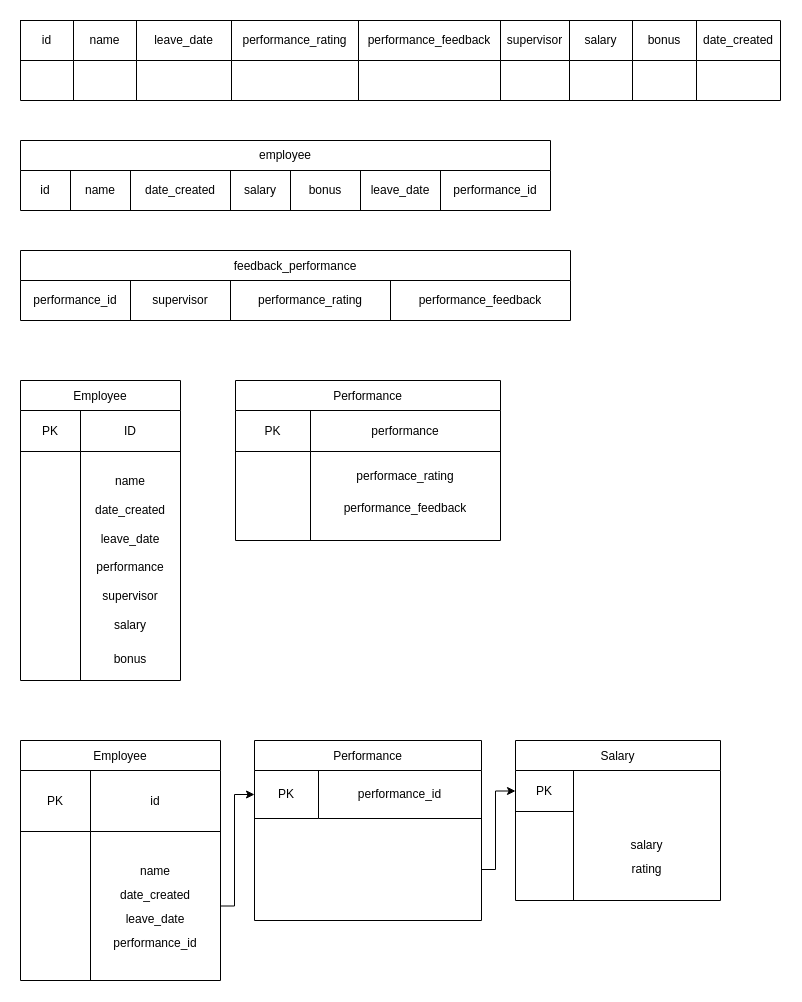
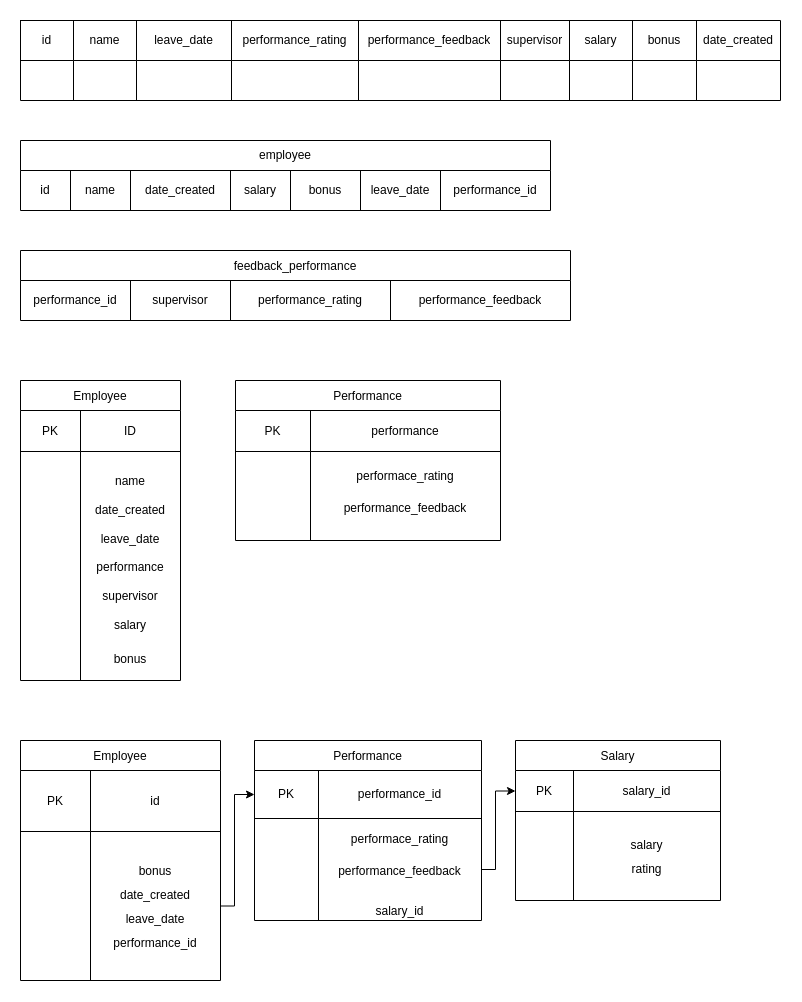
  <mxCell id="0" />
  <mxCell id="1" parent="0" />
  <mxCell id="2" value="" style="shape=table;startSize=0;container=1;collapsible=0;childLayout=tableLayout;whiteSpace=wrap;" parent="1" vertex="1"><mxGeometry x="20" y="20" width="760" height="80" as="geometry" /></mxCell>
  <mxCell id="3" value="" style="shape=partialRectangle;collapsible=0;dropTarget=0;pointerEvents=0;fillColor=none;top=0;left=0;bottom=0;right=0;points=[[0,0.5],[1,0.5]];portConstraint=eastwest;" parent="2" vertex="1"><mxGeometry width="760" height="40" as="geometry" /></mxCell>
  <mxCell id="4" value="id" style="shape=partialRectangle;html=1;connectable=0;overflow=hidden;fillColor=none;top=0;left=0;bottom=0;right=0;pointerEvents=1;whiteSpace=wrap;" parent="3" vertex="1"><mxGeometry width="53" height="40" as="geometry"><mxRectangle width="53" height="40" as="alternateBounds" /></mxGeometry></mxCell>
  <mxCell id="5" value="name" style="shape=partialRectangle;html=1;connectable=0;overflow=hidden;fillColor=none;top=0;left=0;bottom=0;right=0;pointerEvents=1;whiteSpace=wrap;" parent="3" vertex="1"><mxGeometry x="53" width="63" height="40" as="geometry"><mxRectangle width="63" height="40" as="alternateBounds" /></mxGeometry></mxCell>
  <mxCell id="6" value="leave_date" style="shape=partialRectangle;html=1;connectable=0;overflow=hidden;fillColor=none;top=0;left=0;bottom=0;right=0;pointerEvents=1;whiteSpace=wrap;" parent="3" vertex="1"><mxGeometry x="116" width="95" height="40" as="geometry"><mxRectangle width="95" height="40" as="alternateBounds" /></mxGeometry></mxCell>
  <mxCell id="7" value="performance_rating" style="shape=partialRectangle;html=1;connectable=0;overflow=hidden;fillColor=none;top=0;left=0;bottom=0;right=0;pointerEvents=1;whiteSpace=wrap;" parent="3" vertex="1"><mxGeometry x="211" width="127" height="40" as="geometry"><mxRectangle width="127" height="40" as="alternateBounds" /></mxGeometry></mxCell>
  <mxCell id="8" value="performance_feedback" style="shape=partialRectangle;html=1;connectable=0;overflow=hidden;fillColor=none;top=0;left=0;bottom=0;right=0;pointerEvents=1;whiteSpace=wrap;" parent="3" vertex="1"><mxGeometry x="338" width="142" height="40" as="geometry"><mxRectangle width="142" height="40" as="alternateBounds" /></mxGeometry></mxCell>
  <mxCell id="9" value="supervisor" style="shape=partialRectangle;html=1;connectable=0;overflow=hidden;fillColor=none;top=0;left=0;bottom=0;right=0;pointerEvents=1;whiteSpace=wrap;" parent="3" vertex="1"><mxGeometry x="480" width="69" height="40" as="geometry"><mxRectangle width="69" height="40" as="alternateBounds" /></mxGeometry></mxCell>
  <mxCell id="10" value="salary" style="shape=partialRectangle;html=1;connectable=0;overflow=hidden;fillColor=none;top=0;left=0;bottom=0;right=0;pointerEvents=1;whiteSpace=wrap;" parent="3" vertex="1"><mxGeometry x="549" width="63" height="40" as="geometry"><mxRectangle width="63" height="40" as="alternateBounds" /></mxGeometry></mxCell>
  <mxCell id="11" value="bonus" style="shape=partialRectangle;html=1;connectable=0;overflow=hidden;fillColor=none;top=0;left=0;bottom=0;right=0;pointerEvents=1;whiteSpace=wrap;" parent="3" vertex="1"><mxGeometry x="612" width="64" height="40" as="geometry"><mxRectangle width="64" height="40" as="alternateBounds" /></mxGeometry></mxCell>
  <mxCell id="12" value="date_created" style="shape=partialRectangle;html=1;connectable=0;overflow=hidden;fillColor=none;top=0;left=0;bottom=0;right=0;pointerEvents=1;whiteSpace=wrap;" parent="3" vertex="1"><mxGeometry x="676" width="84" height="40" as="geometry"><mxRectangle width="84" height="40" as="alternateBounds" /></mxGeometry></mxCell>
  <mxCell id="13" value="" style="shape=partialRectangle;collapsible=0;dropTarget=0;pointerEvents=0;fillColor=none;top=0;left=0;bottom=0;right=0;points=[[0,0.5],[1,0.5]];portConstraint=eastwest;" parent="2" vertex="1"><mxGeometry y="40" width="760" height="40" as="geometry" /></mxCell>
  <mxCell id="14" value="" style="shape=partialRectangle;html=1;whiteSpace=wrap;connectable=0;overflow=hidden;fillColor=none;top=0;left=0;bottom=0;right=0;pointerEvents=1;" parent="13" vertex="1"><mxGeometry width="53" height="40" as="geometry"><mxRectangle width="53" height="40" as="alternateBounds" /></mxGeometry></mxCell>
  <mxCell id="15" value="" style="shape=partialRectangle;html=1;whiteSpace=wrap;connectable=0;overflow=hidden;fillColor=none;top=0;left=0;bottom=0;right=0;pointerEvents=1;" parent="13" vertex="1"><mxGeometry x="53" width="63" height="40" as="geometry"><mxRectangle width="63" height="40" as="alternateBounds" /></mxGeometry></mxCell>
  <mxCell id="16" value="" style="shape=partialRectangle;html=1;whiteSpace=wrap;connectable=0;overflow=hidden;fillColor=none;top=0;left=0;bottom=0;right=0;pointerEvents=1;" parent="13" vertex="1"><mxGeometry x="116" width="95" height="40" as="geometry"><mxRectangle width="95" height="40" as="alternateBounds" /></mxGeometry></mxCell>
  <mxCell id="17" value="" style="shape=partialRectangle;html=1;whiteSpace=wrap;connectable=0;overflow=hidden;fillColor=none;top=0;left=0;bottom=0;right=0;pointerEvents=1;" parent="13" vertex="1"><mxGeometry x="211" width="127" height="40" as="geometry"><mxRectangle width="127" height="40" as="alternateBounds" /></mxGeometry></mxCell>
  <mxCell id="18" value="" style="shape=partialRectangle;html=1;whiteSpace=wrap;connectable=0;overflow=hidden;fillColor=none;top=0;left=0;bottom=0;right=0;pointerEvents=1;" parent="13" vertex="1"><mxGeometry x="338" width="142" height="40" as="geometry"><mxRectangle width="142" height="40" as="alternateBounds" /></mxGeometry></mxCell>
  <mxCell id="19" value="" style="shape=partialRectangle;html=1;whiteSpace=wrap;connectable=0;overflow=hidden;fillColor=none;top=0;left=0;bottom=0;right=0;pointerEvents=1;" parent="13" vertex="1"><mxGeometry x="480" width="69" height="40" as="geometry"><mxRectangle width="69" height="40" as="alternateBounds" /></mxGeometry></mxCell>
  <mxCell id="20" value="" style="shape=partialRectangle;html=1;whiteSpace=wrap;connectable=0;overflow=hidden;fillColor=none;top=0;left=0;bottom=0;right=0;pointerEvents=1;" parent="13" vertex="1"><mxGeometry x="549" width="63" height="40" as="geometry"><mxRectangle width="63" height="40" as="alternateBounds" /></mxGeometry></mxCell>
  <mxCell id="21" value="" style="shape=partialRectangle;html=1;whiteSpace=wrap;connectable=0;overflow=hidden;fillColor=none;top=0;left=0;bottom=0;right=0;pointerEvents=1;" parent="13" vertex="1"><mxGeometry x="612" width="64" height="40" as="geometry"><mxRectangle width="64" height="40" as="alternateBounds" /></mxGeometry></mxCell>
  <mxCell id="22" value="" style="shape=partialRectangle;html=1;whiteSpace=wrap;connectable=0;overflow=hidden;fillColor=none;top=0;left=0;bottom=0;right=0;pointerEvents=1;" parent="13" vertex="1"><mxGeometry x="676" width="84" height="40" as="geometry"><mxRectangle width="84" height="40" as="alternateBounds" /></mxGeometry></mxCell>
  <mxCell id="23" value="employee" style="shape=table;startSize=30;container=1;collapsible=0;childLayout=tableLayout;html=0;whiteSpace=wrap;" vertex="1" parent="1"><mxGeometry x="20" y="140" width="530" height="70" as="geometry" /></mxCell>
  <mxCell id="24" value="" style="shape=partialRectangle;collapsible=0;dropTarget=0;pointerEvents=0;fillColor=none;top=0;left=0;bottom=0;right=0;points=[[0,0.5],[1,0.5]];portConstraint=eastwest;html=0;" vertex="1" parent="23"><mxGeometry y="30" width="530" height="40" as="geometry" /></mxCell>
  <mxCell id="25" value="id" style="shape=partialRectangle;html=1;whiteSpace=wrap;connectable=0;overflow=hidden;fillColor=none;top=0;left=0;bottom=0;right=0;pointerEvents=1;" vertex="1" parent="24"><mxGeometry width="50" height="40" as="geometry"><mxRectangle width="50" height="40" as="alternateBounds" /></mxGeometry></mxCell>
  <mxCell id="26" value="name" style="shape=partialRectangle;html=1;whiteSpace=wrap;connectable=0;overflow=hidden;fillColor=none;top=0;left=0;bottom=0;right=0;pointerEvents=1;" vertex="1" parent="24"><mxGeometry x="50" width="60" height="40" as="geometry"><mxRectangle width="60" height="40" as="alternateBounds" /></mxGeometry></mxCell>
  <mxCell id="27" value="date_created" style="shape=partialRectangle;html=1;whiteSpace=wrap;connectable=0;overflow=hidden;fillColor=none;top=0;left=0;bottom=0;right=0;pointerEvents=1;" vertex="1" parent="24"><mxGeometry x="110" width="100" height="40" as="geometry"><mxRectangle width="100" height="40" as="alternateBounds" /></mxGeometry></mxCell>
  <mxCell id="28" value="salary" style="shape=partialRectangle;html=1;whiteSpace=wrap;connectable=0;overflow=hidden;fillColor=none;top=0;left=0;bottom=0;right=0;pointerEvents=1;" vertex="1" parent="24"><mxGeometry x="210" width="60" height="40" as="geometry"><mxRectangle width="60" height="40" as="alternateBounds" /></mxGeometry></mxCell>
  <mxCell id="29" value="bonus" style="shape=partialRectangle;html=1;whiteSpace=wrap;connectable=0;overflow=hidden;fillColor=none;top=0;left=0;bottom=0;right=0;pointerEvents=1;" vertex="1" parent="24"><mxGeometry x="270" width="70" height="40" as="geometry"><mxRectangle width="70" height="40" as="alternateBounds" /></mxGeometry></mxCell>
  <mxCell id="30" value="leave_date" style="shape=partialRectangle;html=1;whiteSpace=wrap;connectable=0;overflow=hidden;fillColor=none;top=0;left=0;bottom=0;right=0;pointerEvents=1;" vertex="1" parent="24"><mxGeometry x="340" width="80" height="40" as="geometry"><mxRectangle width="80" height="40" as="alternateBounds" /></mxGeometry></mxCell>
  <mxCell id="31" value="performance_id" style="shape=partialRectangle;html=1;whiteSpace=wrap;connectable=0;overflow=hidden;fillColor=none;top=0;left=0;bottom=0;right=0;pointerEvents=1;" vertex="1" parent="24"><mxGeometry x="420" width="110" height="40" as="geometry"><mxRectangle width="110" height="40" as="alternateBounds" /></mxGeometry></mxCell>
  <mxCell id="32" value="feedback_performance" style="shape=table;startSize=30;container=1;collapsible=0;childLayout=tableLayout;html=0;labelBackgroundColor=none;labelBorderColor=none;" vertex="1" parent="1"><mxGeometry x="20" y="250" width="550" height="70" as="geometry" /></mxCell>
  <mxCell id="33" value="" style="shape=partialRectangle;collapsible=0;dropTarget=0;pointerEvents=0;fillColor=none;top=0;left=0;bottom=0;right=0;points=[[0,0.5],[1,0.5]];portConstraint=eastwest;html=0;" vertex="1" parent="32"><mxGeometry y="30" width="550" height="40" as="geometry" /></mxCell>
  <mxCell id="34" value="performance_id" style="shape=partialRectangle;html=1;whiteSpace=wrap;connectable=0;overflow=hidden;fillColor=none;top=0;left=0;bottom=0;right=0;pointerEvents=1;" vertex="1" parent="33"><mxGeometry width="110" height="40" as="geometry"><mxRectangle width="110" height="40" as="alternateBounds" /></mxGeometry></mxCell>
  <mxCell id="35" value="supervisor" style="shape=partialRectangle;html=1;whiteSpace=wrap;connectable=0;overflow=hidden;fillColor=none;top=0;left=0;bottom=0;right=0;pointerEvents=1;" vertex="1" parent="33"><mxGeometry x="110" width="100" height="40" as="geometry"><mxRectangle width="100" height="40" as="alternateBounds" /></mxGeometry></mxCell>
  <mxCell id="36" value="performance_rating" style="shape=partialRectangle;html=1;whiteSpace=wrap;connectable=0;overflow=hidden;fillColor=none;top=0;left=0;bottom=0;right=0;pointerEvents=1;" vertex="1" parent="33"><mxGeometry x="210" width="160" height="40" as="geometry"><mxRectangle width="160" height="40" as="alternateBounds" /></mxGeometry></mxCell>
  <mxCell id="37" value="performance_feedback" style="shape=partialRectangle;html=1;connectable=0;overflow=hidden;fillColor=none;top=0;left=0;bottom=0;right=0;pointerEvents=1;whiteSpace=wrap;" vertex="1" parent="33"><mxGeometry x="370" width="180" height="40" as="geometry"><mxRectangle width="180" height="40" as="alternateBounds" /></mxGeometry></mxCell>
  <mxCell id="38" value="Employee" style="shape=table;startSize=30;container=1;collapsible=0;childLayout=tableLayout;labelBackgroundColor=none;labelBorderColor=none;html=0;align=center;" vertex="1" parent="1"><mxGeometry x="20" y="380" width="160" height="300" as="geometry" /></mxCell>
  <mxCell id="39" value="" style="shape=partialRectangle;collapsible=0;dropTarget=0;pointerEvents=0;fillColor=none;top=0;left=0;bottom=0;right=0;points=[[0,0.5],[1,0.5]];portConstraint=eastwest;labelBackgroundColor=none;labelBorderColor=none;html=0;" vertex="1" parent="38"><mxGeometry y="30" width="160" height="41" as="geometry" /></mxCell>
  <mxCell id="40" value="PK" style="shape=partialRectangle;html=1;whiteSpace=wrap;connectable=0;overflow=hidden;fillColor=none;top=0;left=0;bottom=0;right=0;pointerEvents=1;labelBackgroundColor=none;labelBorderColor=none;" vertex="1" parent="39"><mxGeometry width="60" height="41" as="geometry"><mxRectangle width="60" height="41" as="alternateBounds" /></mxGeometry></mxCell>
  <mxCell id="41" value="ID" style="shape=partialRectangle;html=1;whiteSpace=wrap;connectable=0;overflow=hidden;fillColor=none;top=0;left=0;bottom=0;right=0;pointerEvents=1;labelBackgroundColor=none;labelBorderColor=none;" vertex="1" parent="39"><mxGeometry x="60" width="100" height="41" as="geometry"><mxRectangle width="100" height="41" as="alternateBounds" /></mxGeometry></mxCell>
  <mxCell id="42" value="" style="shape=partialRectangle;collapsible=0;dropTarget=0;pointerEvents=0;fillColor=none;top=0;left=0;bottom=0;right=0;points=[[0,0.5],[1,0.5]];portConstraint=eastwest;labelBackgroundColor=none;labelBorderColor=none;html=0;" vertex="1" parent="38"><mxGeometry y="71" width="160" height="229" as="geometry" /></mxCell>
  <mxCell id="43" value="" style="shape=partialRectangle;html=1;whiteSpace=wrap;connectable=0;overflow=hidden;fillColor=none;top=0;left=0;bottom=0;right=0;pointerEvents=1;labelBackgroundColor=none;labelBorderColor=none;" vertex="1" parent="42"><mxGeometry width="60" height="229" as="geometry"><mxRectangle width="60" height="229" as="alternateBounds" /></mxGeometry></mxCell>
  <mxCell id="44" value="&lt;p style=&quot;line-height: 2.4&quot;&gt;name&lt;br&gt;date_created&lt;br&gt;leave_date&lt;br&gt;performance&lt;br&gt;supervisor&lt;br&gt;salary&lt;br&gt;&lt;/p&gt;&lt;div&gt;&lt;span&gt;bonus&lt;/span&gt;&lt;/div&gt;&lt;p&gt;&lt;/p&gt;" style="shape=partialRectangle;html=1;whiteSpace=wrap;connectable=0;overflow=hidden;fillColor=none;top=0;left=0;bottom=0;right=0;pointerEvents=1;labelBackgroundColor=none;labelBorderColor=none;align=center;" vertex="1" parent="42"><mxGeometry x="60" width="100" height="229" as="geometry"><mxRectangle width="100" height="229" as="alternateBounds" /></mxGeometry></mxCell>
  <mxCell id="45" value="Performance" style="shape=table;startSize=30;container=1;collapsible=0;childLayout=tableLayout;labelBackgroundColor=none;labelBorderColor=none;html=0;align=center;" vertex="1" parent="1"><mxGeometry x="235" y="380" width="265" height="160" as="geometry" /></mxCell>
  <mxCell id="46" value="" style="shape=partialRectangle;collapsible=0;dropTarget=0;pointerEvents=0;fillColor=none;top=0;left=0;bottom=0;right=0;points=[[0,0.5],[1,0.5]];portConstraint=eastwest;labelBackgroundColor=none;labelBorderColor=none;html=0;" vertex="1" parent="45"><mxGeometry y="30" width="265" height="41" as="geometry" /></mxCell>
  <mxCell id="47" value="PK" style="shape=partialRectangle;html=1;whiteSpace=wrap;connectable=0;overflow=hidden;fillColor=none;top=0;left=0;bottom=0;right=0;pointerEvents=1;labelBackgroundColor=none;labelBorderColor=none;" vertex="1" parent="46"><mxGeometry width="75" height="41" as="geometry"><mxRectangle width="75" height="41" as="alternateBounds" /></mxGeometry></mxCell>
  <mxCell id="48" value="performance" style="shape=partialRectangle;html=1;whiteSpace=wrap;connectable=0;overflow=hidden;fillColor=none;top=0;left=0;bottom=0;right=0;pointerEvents=1;labelBackgroundColor=none;labelBorderColor=none;" vertex="1" parent="46"><mxGeometry x="75" width="190" height="41" as="geometry"><mxRectangle width="190" height="41" as="alternateBounds" /></mxGeometry></mxCell>
  <mxCell id="49" value="" style="shape=partialRectangle;collapsible=0;dropTarget=0;pointerEvents=0;fillColor=none;top=0;left=0;bottom=0;right=0;points=[[0,0.5],[1,0.5]];portConstraint=eastwest;labelBackgroundColor=none;labelBorderColor=none;html=0;" vertex="1" parent="45"><mxGeometry y="71" width="265" height="89" as="geometry" /></mxCell>
  <mxCell id="50" value="" style="shape=partialRectangle;html=1;whiteSpace=wrap;connectable=0;overflow=hidden;fillColor=none;top=0;left=0;bottom=0;right=0;pointerEvents=1;labelBackgroundColor=none;labelBorderColor=none;" vertex="1" parent="49"><mxGeometry width="75" height="89" as="geometry"><mxRectangle width="75" height="89" as="alternateBounds" /></mxGeometry></mxCell>
  <mxCell id="51" value="&lt;p style=&quot;line-height: 1&quot;&gt;performace_rating&lt;/p&gt;&lt;p style=&quot;line-height: 2.4&quot;&gt;performance_feedback&lt;/p&gt;&lt;p&gt;&lt;/p&gt;" style="shape=partialRectangle;html=1;whiteSpace=wrap;connectable=0;overflow=hidden;fillColor=none;top=0;left=0;bottom=0;right=0;pointerEvents=1;labelBackgroundColor=none;labelBorderColor=none;align=center;" vertex="1" parent="49"><mxGeometry x="75" width="190" height="89" as="geometry"><mxRectangle width="190" height="89" as="alternateBounds" /></mxGeometry></mxCell>
  <mxCell id="52" value="Employee" style="shape=table;startSize=30;container=1;collapsible=0;childLayout=tableLayout;labelBackgroundColor=none;labelBorderColor=none;align=center;html=0;" vertex="1" parent="1"><mxGeometry x="20" y="740" width="200" height="240" as="geometry" /></mxCell>
  <mxCell id="53" value="" style="shape=partialRectangle;collapsible=0;dropTarget=0;pointerEvents=0;fillColor=none;top=0;left=0;bottom=0;right=0;points=[[0,0.5],[1,0.5]];portConstraint=eastwest;labelBackgroundColor=none;labelBorderColor=none;align=center;html=0;" vertex="1" parent="52"><mxGeometry y="30" width="200" height="61" as="geometry" /></mxCell>
  <mxCell id="54" value="PK" style="shape=partialRectangle;html=1;whiteSpace=wrap;connectable=0;overflow=hidden;fillColor=none;top=0;left=0;bottom=0;right=0;pointerEvents=1;labelBackgroundColor=none;labelBorderColor=none;align=center;" vertex="1" parent="53"><mxGeometry width="70" height="61" as="geometry"><mxRectangle width="70" height="61" as="alternateBounds" /></mxGeometry></mxCell>
  <mxCell id="55" value="id" style="shape=partialRectangle;html=1;whiteSpace=wrap;connectable=0;overflow=hidden;fillColor=none;top=0;left=0;bottom=0;right=0;pointerEvents=1;labelBackgroundColor=none;labelBorderColor=none;align=center;" vertex="1" parent="53"><mxGeometry x="70" width="130" height="61" as="geometry"><mxRectangle width="130" height="61" as="alternateBounds" /></mxGeometry></mxCell>
  <mxCell id="56" style="shape=partialRectangle;collapsible=0;dropTarget=0;pointerEvents=0;fillColor=none;top=0;left=0;bottom=0;right=0;points=[[0,0.5],[1,0.5]];portConstraint=eastwest;labelBackgroundColor=none;labelBorderColor=none;align=center;html=0;" vertex="1" parent="52"><mxGeometry y="91" width="200" height="149" as="geometry" /></mxCell>
  <mxCell id="57" style="shape=partialRectangle;html=1;whiteSpace=wrap;connectable=0;overflow=hidden;fillColor=none;top=0;left=0;bottom=0;right=0;pointerEvents=1;labelBackgroundColor=none;labelBorderColor=none;align=center;" vertex="1" parent="56"><mxGeometry width="70" height="149" as="geometry"><mxRectangle width="70" height="149" as="alternateBounds" /></mxGeometry></mxCell>
- <mxCell id="58" value="&lt;p style=&quot;line-height: 2&quot;&gt;name&lt;br&gt;date_created&lt;br&gt;leave_date&lt;br&gt;performance_id&lt;/p&gt;" style="shape=partialRectangle;html=1;whiteSpace=wrap;connectable=0;overflow=hidden;fillColor=none;top=0;left=0;bottom=0;right=0;pointerEvents=1;labelBackgroundColor=none;labelBorderColor=none;align=center;" vertex="1" parent="56"><mxGeometry x="70" width="130" height="149" as="geometry"><mxRectangle width="130" height="149" as="alternateBounds" /></mxGeometry></mxCell>
+ <mxCell id="58" value="&lt;p style=&quot;line-height: 2&quot;&gt;bonus&lt;br&gt;date_created&lt;br&gt;leave_date&lt;br&gt;performance_id&lt;/p&gt;" style="shape=partialRectangle;html=1;whiteSpace=wrap;connectable=0;overflow=hidden;fillColor=none;top=0;left=0;bottom=0;right=0;pointerEvents=1;labelBackgroundColor=none;labelBorderColor=none;align=center;" vertex="1" parent="56"><mxGeometry x="70" width="130" height="149" as="geometry"><mxRectangle width="130" height="149" as="alternateBounds" /></mxGeometry></mxCell>
  <mxCell id="59" value="Performance" style="shape=table;startSize=30;container=1;collapsible=0;childLayout=tableLayout;labelBackgroundColor=none;labelBorderColor=none;html=0;align=center;" vertex="1" parent="1"><mxGeometry x="254" y="740" width="227" height="180" as="geometry" /></mxCell>
  <mxCell id="60" value="" style="shape=partialRectangle;collapsible=0;dropTarget=0;pointerEvents=0;fillColor=none;top=0;left=0;bottom=0;right=0;points=[[0,0.5],[1,0.5]];portConstraint=eastwest;labelBackgroundColor=none;labelBorderColor=none;html=0;" vertex="1" parent="59"><mxGeometry y="30" width="227" height="48" as="geometry" /></mxCell>
  <mxCell id="61" value="PK" style="shape=partialRectangle;html=1;whiteSpace=wrap;connectable=0;overflow=hidden;fillColor=none;top=0;left=0;bottom=0;right=0;pointerEvents=1;labelBackgroundColor=none;labelBorderColor=none;" vertex="1" parent="60"><mxGeometry width="64" height="48" as="geometry"><mxRectangle width="64" height="48" as="alternateBounds" /></mxGeometry></mxCell>
  <mxCell id="62" value="performance_id" style="shape=partialRectangle;html=1;whiteSpace=wrap;connectable=0;overflow=hidden;fillColor=none;top=0;left=0;bottom=0;right=0;pointerEvents=1;labelBackgroundColor=none;labelBorderColor=none;" vertex="1" parent="60"><mxGeometry x="64" width="163" height="48" as="geometry"><mxRectangle width="163" height="48" as="alternateBounds" /></mxGeometry></mxCell>
  <mxCell id="63" value="" style="shape=partialRectangle;collapsible=0;dropTarget=0;pointerEvents=0;fillColor=none;top=0;left=0;bottom=0;right=0;points=[[0,0.5],[1,0.5]];portConstraint=eastwest;labelBackgroundColor=none;labelBorderColor=none;html=0;" vertex="1" parent="59"><mxGeometry y="78" width="227" height="102" as="geometry" /></mxCell>
  <mxCell id="64" value="" style="shape=partialRectangle;html=1;whiteSpace=wrap;connectable=0;overflow=hidden;fillColor=none;top=0;left=0;bottom=0;right=0;pointerEvents=1;labelBackgroundColor=none;labelBorderColor=none;" vertex="1" parent="63"><mxGeometry width="64" height="102" as="geometry"><mxRectangle width="64" height="102" as="alternateBounds" /></mxGeometry></mxCell>
+ <mxCell id="65" value="&lt;p style=&quot;line-height: 1&quot;&gt;performace_rating&lt;/p&gt;&lt;p style=&quot;line-height: 2.4&quot;&gt;performance_feedback&lt;/p&gt;&lt;p style=&quot;line-height: 2.4&quot;&gt;salary_id&lt;/p&gt;&lt;p&gt;&lt;/p&gt;" style="shape=partialRectangle;html=1;whiteSpace=wrap;connectable=0;overflow=hidden;fillColor=none;top=0;left=0;bottom=0;right=0;pointerEvents=1;labelBackgroundColor=none;labelBorderColor=none;align=center;" vertex="1" parent="63"><mxGeometry x="64" width="163" height="102" as="geometry"><mxRectangle width="163" height="102" as="alternateBounds" /></mxGeometry></mxCell>
  <mxCell id="66" value="Salary" style="shape=table;startSize=30;container=1;collapsible=0;childLayout=tableLayout;labelBackgroundColor=none;labelBorderColor=none;html=0;align=center;" vertex="1" parent="1"><mxGeometry x="515" y="740" width="205" height="160" as="geometry" /></mxCell>
  <mxCell id="67" value="" style="shape=partialRectangle;collapsible=0;dropTarget=0;pointerEvents=0;fillColor=none;top=0;left=0;bottom=0;right=0;points=[[0,0.5],[1,0.5]];portConstraint=eastwest;labelBackgroundColor=none;labelBorderColor=none;html=0;" vertex="1" parent="66"><mxGeometry y="30" width="205" height="41" as="geometry" /></mxCell>
  <mxCell id="68" value="PK" style="shape=partialRectangle;html=1;whiteSpace=wrap;connectable=0;overflow=hidden;fillColor=none;top=0;left=0;bottom=0;right=0;pointerEvents=1;labelBackgroundColor=none;labelBorderColor=none;" vertex="1" parent="67"><mxGeometry width="58" height="41" as="geometry"><mxRectangle width="58" height="41" as="alternateBounds" /></mxGeometry></mxCell>
+ <mxCell id="69" value="salary_id" style="shape=partialRectangle;html=1;whiteSpace=wrap;connectable=0;overflow=hidden;fillColor=none;top=0;left=0;bottom=0;right=0;pointerEvents=1;labelBackgroundColor=none;labelBorderColor=none;" vertex="1" parent="67"><mxGeometry x="58" width="147" height="41" as="geometry"><mxRectangle width="147" height="41" as="alternateBounds" /></mxGeometry></mxCell>
  <mxCell id="70" value="" style="shape=partialRectangle;collapsible=0;dropTarget=0;pointerEvents=0;fillColor=none;top=0;left=0;bottom=0;right=0;points=[[0,0.5],[1,0.5]];portConstraint=eastwest;labelBackgroundColor=none;labelBorderColor=none;html=0;" vertex="1" parent="66"><mxGeometry y="71" width="205" height="89" as="geometry" /></mxCell>
  <mxCell id="71" value="" style="shape=partialRectangle;html=1;whiteSpace=wrap;connectable=0;overflow=hidden;fillColor=none;top=0;left=0;bottom=0;right=0;pointerEvents=1;labelBackgroundColor=none;labelBorderColor=none;" vertex="1" parent="70"><mxGeometry width="58" height="89" as="geometry"><mxRectangle width="58" height="89" as="alternateBounds" /></mxGeometry></mxCell>
  <mxCell id="72" value="&lt;p style=&quot;line-height: 1&quot;&gt;salary&lt;/p&gt;&lt;p style=&quot;line-height: 1&quot;&gt;rating&lt;/p&gt;&lt;p&gt;&lt;/p&gt;" style="shape=partialRectangle;html=1;whiteSpace=wrap;connectable=0;overflow=hidden;fillColor=none;top=0;left=0;bottom=0;right=0;pointerEvents=1;labelBackgroundColor=none;labelBorderColor=none;align=center;" vertex="1" parent="70"><mxGeometry x="58" width="147" height="89" as="geometry"><mxRectangle width="147" height="89" as="alternateBounds" /></mxGeometry></mxCell>
  <mxCell id="73" style="edgeStyle=orthogonalEdgeStyle;rounded=0;orthogonalLoop=1;jettySize=auto;html=1;exitX=1;exitY=0.5;exitDx=0;exitDy=0;entryX=0;entryY=0.5;entryDx=0;entryDy=0;" edge="1" parent="1" source="56" target="60"><mxGeometry relative="1" as="geometry"><Array as="points"><mxPoint x="234" y="906" /><mxPoint x="234" y="794" /></Array></mxGeometry></mxCell>
  <mxCell id="74" style="edgeStyle=orthogonalEdgeStyle;rounded=0;orthogonalLoop=1;jettySize=auto;html=1;exitX=1;exitY=0.5;exitDx=0;exitDy=0;entryX=0;entryY=0.5;entryDx=0;entryDy=0;" edge="1" parent="1" source="63" target="67"><mxGeometry relative="1" as="geometry"><Array as="points"><mxPoint x="495" y="869" /><mxPoint x="495" y="791" /></Array></mxGeometry></mxCell>
